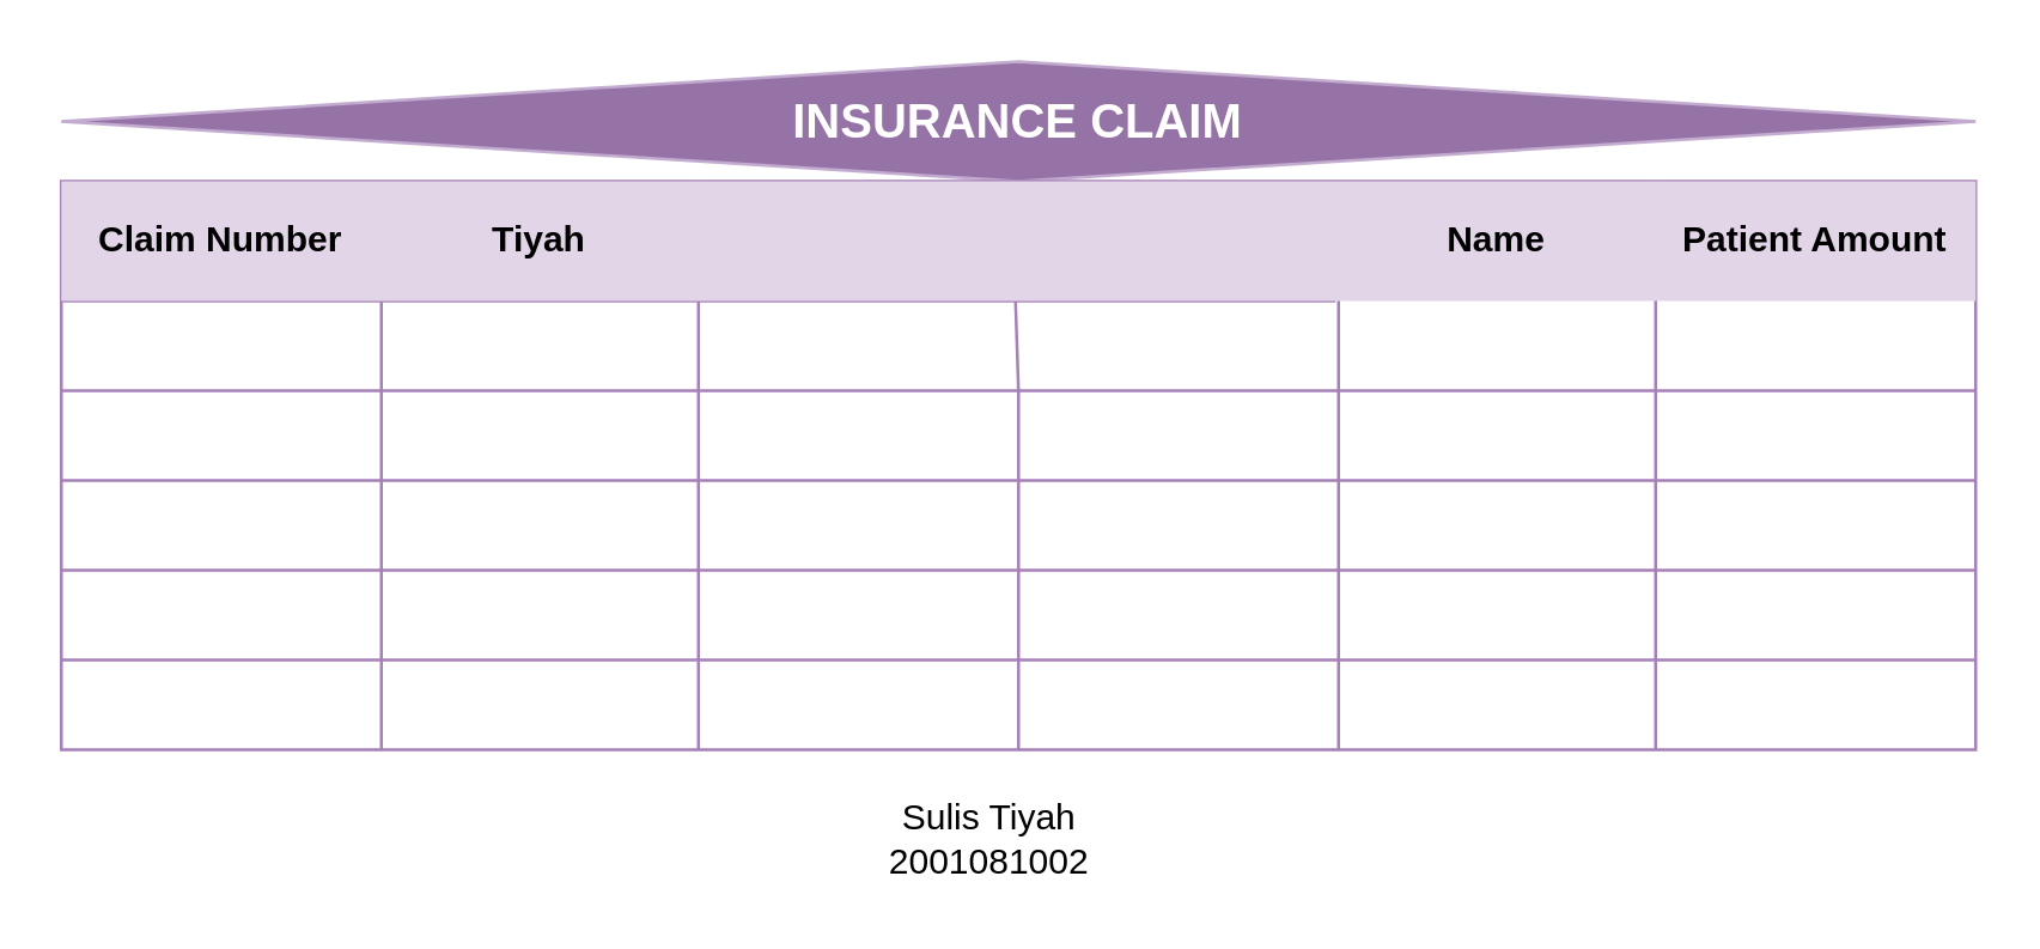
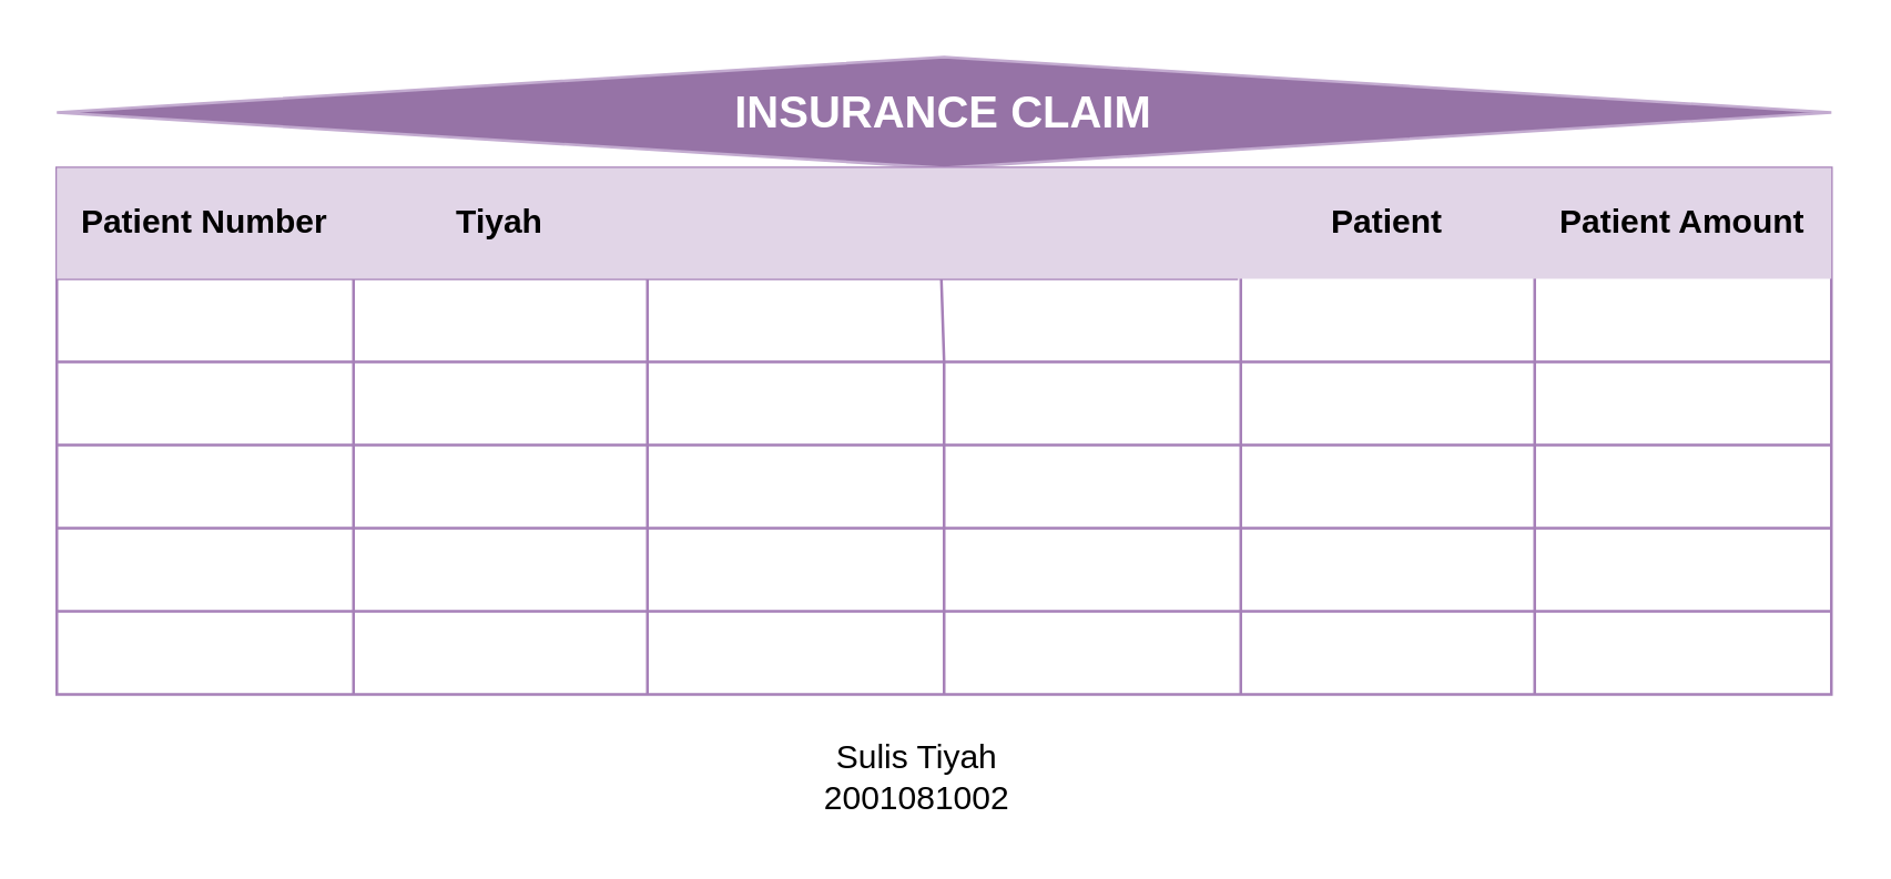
  <mxCell id="0" />
  <mxCell id="1" parent="0" />
  <mxCell id="2" value="&lt;b&gt;&lt;font style=&quot;font-size: 16px&quot; color=&quot;#ffffff&quot;&gt;INSURANCE CLAIM&lt;/font&gt;&lt;/b&gt;" style="rhombus;whiteSpace=wrap;html=1;shadow=0;sketch=0;strokeColor=#C3ABD0;strokeWidth=1;fillColor=#9673A6;gradientColor=none;" parent="1" vertex="1"><mxGeometry x="20" y="20" width="640" height="40" as="geometry" /></mxCell>
  <mxCell id="3" value="Sulis Tiyah&lt;br&gt;2001081002" style="text;html=1;resizable=0;autosize=1;align=center;verticalAlign=middle;points=[];fillColor=none;strokeColor=none;rounded=0;shadow=0;sketch=0;" parent="1" vertex="1"><mxGeometry x="290" y="265" width="80" height="30" as="geometry" /></mxCell>
  <mxCell id="4" value="" style="shape=table;html=1;whiteSpace=wrap;startSize=0;container=1;collapsible=0;childLayout=tableLayout;strokeColor=#A680B8;" vertex="1" parent="1"><mxGeometry x="20" y="60" width="640" height="190" as="geometry" /></mxCell>
  <mxCell id="5" value="" style="shape=partialRectangle;html=1;whiteSpace=wrap;collapsible=0;dropTarget=0;pointerEvents=0;fillColor=#e1d5e7;top=0;left=0;bottom=0;right=0;points=[[0,0.5],[1,0.5]];portConstraint=eastwest;strokeColor=#9673a6;" vertex="1" parent="4"><mxGeometry width="640" height="40" as="geometry" /></mxCell>
- <mxCell id="6" value="Claim Number" style="shape=partialRectangle;html=1;whiteSpace=wrap;connectable=0;overflow=hidden;fillColor=none;top=0;left=0;bottom=0;right=0;fontStyle=1" vertex="1" parent="5"><mxGeometry width="107" height="40" as="geometry" /></mxCell>
+ <mxCell id="6" value="Patient Number" style="shape=partialRectangle;html=1;whiteSpace=wrap;connectable=0;overflow=hidden;fillColor=none;top=0;left=0;bottom=0;right=0;fontStyle=1" vertex="1" parent="5"><mxGeometry width="107" height="40" as="geometry" /></mxCell>
  <mxCell id="7" value="Tiyah" style="shape=partialRectangle;html=1;whiteSpace=wrap;connectable=0;overflow=hidden;fillColor=none;top=0;left=0;bottom=0;right=0;fontStyle=1" vertex="1" parent="5"><mxGeometry x="107" width="106" height="40" as="geometry" /></mxCell>
- <mxCell id="8" value="Name" style="shape=partialRectangle;html=1;whiteSpace=wrap;connectable=0;overflow=hidden;fillColor=none;top=0;left=0;bottom=0;right=0;fontStyle=1" vertex="1" parent="5"><mxGeometry x="427" width="106" height="40" as="geometry" /></mxCell>
+ <mxCell id="8" value="Patient" style="shape=partialRectangle;html=1;whiteSpace=wrap;connectable=0;overflow=hidden;fillColor=none;top=0;left=0;bottom=0;right=0;fontStyle=1" vertex="1" parent="5"><mxGeometry x="427" width="106" height="40" as="geometry" /></mxCell>
  <mxCell id="9" value="Patient Amount" style="shape=partialRectangle;html=1;whiteSpace=wrap;connectable=0;overflow=hidden;fillColor=none;top=0;left=0;bottom=0;right=0;fontStyle=1" vertex="1" parent="5"><mxGeometry x="533" width="107" height="40" as="geometry" /></mxCell>
  <mxCell id="10" value="" style="shape=partialRectangle;html=1;whiteSpace=wrap;collapsible=0;dropTarget=0;pointerEvents=0;fillColor=none;top=0;left=0;bottom=0;right=0;points=[[0,0.5],[1,0.5]];portConstraint=eastwest;" vertex="1" parent="4"><mxGeometry y="40" width="640" height="30" as="geometry" /></mxCell>
  <mxCell id="11" value="" style="shape=partialRectangle;html=1;whiteSpace=wrap;connectable=0;overflow=hidden;fillColor=none;top=0;left=0;bottom=0;right=0;" vertex="1" parent="10"><mxGeometry width="107" height="30" as="geometry" /></mxCell>
  <mxCell id="12" value="" style="shape=partialRectangle;html=1;whiteSpace=wrap;connectable=0;overflow=hidden;fillColor=none;top=0;left=0;bottom=0;right=0;" vertex="1" parent="10"><mxGeometry x="107" width="106" height="30" as="geometry" /></mxCell>
  <mxCell id="13" value="" style="shape=partialRectangle;html=1;whiteSpace=wrap;connectable=0;overflow=hidden;fillColor=none;top=0;left=0;bottom=0;right=0;" vertex="1" parent="10"><mxGeometry x="213" width="107" height="30" as="geometry" /></mxCell>
  <mxCell id="14" value="" style="shape=partialRectangle;html=1;whiteSpace=wrap;connectable=0;overflow=hidden;fillColor=none;top=0;left=0;bottom=0;right=0;" vertex="1" parent="10"><mxGeometry x="320" width="107" height="30" as="geometry" /></mxCell>
  <mxCell id="15" value="" style="shape=partialRectangle;html=1;whiteSpace=wrap;connectable=0;overflow=hidden;fillColor=none;top=0;left=0;bottom=0;right=0;" vertex="1" parent="10"><mxGeometry x="427" width="106" height="30" as="geometry" /></mxCell>
  <mxCell id="16" value="" style="shape=partialRectangle;html=1;whiteSpace=wrap;connectable=0;overflow=hidden;fillColor=none;top=0;left=0;bottom=0;right=0;" vertex="1" parent="10"><mxGeometry x="533" width="107" height="30" as="geometry" /></mxCell>
  <mxCell id="17" value="" style="shape=partialRectangle;html=1;whiteSpace=wrap;collapsible=0;dropTarget=0;pointerEvents=0;fillColor=none;top=0;left=0;bottom=0;right=0;points=[[0,0.5],[1,0.5]];portConstraint=eastwest;" vertex="1" parent="4"><mxGeometry y="70" width="640" height="30" as="geometry" /></mxCell>
  <mxCell id="18" value="" style="shape=partialRectangle;html=1;whiteSpace=wrap;connectable=0;overflow=hidden;fillColor=none;top=0;left=0;bottom=0;right=0;" vertex="1" parent="17"><mxGeometry width="107" height="30" as="geometry" /></mxCell>
  <mxCell id="19" value="" style="shape=partialRectangle;html=1;whiteSpace=wrap;connectable=0;overflow=hidden;fillColor=none;top=0;left=0;bottom=0;right=0;" vertex="1" parent="17"><mxGeometry x="107" width="106" height="30" as="geometry" /></mxCell>
  <mxCell id="20" value="" style="shape=partialRectangle;html=1;whiteSpace=wrap;connectable=0;overflow=hidden;fillColor=none;top=0;left=0;bottom=0;right=0;" vertex="1" parent="17"><mxGeometry x="213" width="107" height="30" as="geometry" /></mxCell>
  <mxCell id="21" value="" style="shape=partialRectangle;html=1;whiteSpace=wrap;connectable=0;overflow=hidden;fillColor=none;top=0;left=0;bottom=0;right=0;" vertex="1" parent="17"><mxGeometry x="320" width="107" height="30" as="geometry" /></mxCell>
  <mxCell id="22" value="" style="shape=partialRectangle;html=1;whiteSpace=wrap;connectable=0;overflow=hidden;fillColor=none;top=0;left=0;bottom=0;right=0;" vertex="1" parent="17"><mxGeometry x="427" width="106" height="30" as="geometry" /></mxCell>
  <mxCell id="23" value="" style="shape=partialRectangle;html=1;whiteSpace=wrap;connectable=0;overflow=hidden;fillColor=none;top=0;left=0;bottom=0;right=0;" vertex="1" parent="17"><mxGeometry x="533" width="107" height="30" as="geometry" /></mxCell>
  <mxCell id="24" value="" style="shape=partialRectangle;html=1;whiteSpace=wrap;collapsible=0;dropTarget=0;pointerEvents=0;fillColor=none;top=0;left=0;bottom=0;right=0;points=[[0,0.5],[1,0.5]];portConstraint=eastwest;" vertex="1" parent="4"><mxGeometry y="100" width="640" height="30" as="geometry" /></mxCell>
  <mxCell id="25" value="" style="shape=partialRectangle;html=1;whiteSpace=wrap;connectable=0;overflow=hidden;fillColor=none;top=0;left=0;bottom=0;right=0;" vertex="1" parent="24"><mxGeometry width="107" height="30" as="geometry" /></mxCell>
  <mxCell id="26" value="" style="shape=partialRectangle;html=1;whiteSpace=wrap;connectable=0;overflow=hidden;fillColor=none;top=0;left=0;bottom=0;right=0;" vertex="1" parent="24"><mxGeometry x="107" width="106" height="30" as="geometry" /></mxCell>
  <mxCell id="27" value="" style="shape=partialRectangle;html=1;whiteSpace=wrap;connectable=0;overflow=hidden;fillColor=none;top=0;left=0;bottom=0;right=0;" vertex="1" parent="24"><mxGeometry x="213" width="107" height="30" as="geometry" /></mxCell>
  <mxCell id="28" value="" style="shape=partialRectangle;html=1;whiteSpace=wrap;connectable=0;overflow=hidden;fillColor=none;top=0;left=0;bottom=0;right=0;" vertex="1" parent="24"><mxGeometry x="320" width="107" height="30" as="geometry" /></mxCell>
  <mxCell id="29" value="" style="shape=partialRectangle;html=1;whiteSpace=wrap;connectable=0;overflow=hidden;fillColor=none;top=0;left=0;bottom=0;right=0;" vertex="1" parent="24"><mxGeometry x="427" width="106" height="30" as="geometry" /></mxCell>
  <mxCell id="30" value="" style="shape=partialRectangle;html=1;whiteSpace=wrap;connectable=0;overflow=hidden;fillColor=none;top=0;left=0;bottom=0;right=0;" vertex="1" parent="24"><mxGeometry x="533" width="107" height="30" as="geometry" /></mxCell>
  <mxCell id="31" value="" style="shape=partialRectangle;html=1;whiteSpace=wrap;collapsible=0;dropTarget=0;pointerEvents=0;fillColor=none;top=0;left=0;bottom=0;right=0;points=[[0,0.5],[1,0.5]];portConstraint=eastwest;" vertex="1" parent="4"><mxGeometry y="130" width="640" height="30" as="geometry" /></mxCell>
  <mxCell id="32" value="" style="shape=partialRectangle;html=1;whiteSpace=wrap;connectable=0;overflow=hidden;fillColor=none;top=0;left=0;bottom=0;right=0;" vertex="1" parent="31"><mxGeometry width="107" height="30" as="geometry" /></mxCell>
  <mxCell id="33" value="" style="shape=partialRectangle;html=1;whiteSpace=wrap;connectable=0;overflow=hidden;fillColor=none;top=0;left=0;bottom=0;right=0;" vertex="1" parent="31"><mxGeometry x="107" width="106" height="30" as="geometry" /></mxCell>
  <mxCell id="34" value="" style="shape=partialRectangle;html=1;whiteSpace=wrap;connectable=0;overflow=hidden;fillColor=none;top=0;left=0;bottom=0;right=0;" vertex="1" parent="31"><mxGeometry x="213" width="107" height="30" as="geometry" /></mxCell>
  <mxCell id="35" value="" style="shape=partialRectangle;html=1;whiteSpace=wrap;connectable=0;overflow=hidden;fillColor=none;top=0;left=0;bottom=0;right=0;" vertex="1" parent="31"><mxGeometry x="320" width="107" height="30" as="geometry" /></mxCell>
  <mxCell id="36" value="" style="shape=partialRectangle;html=1;whiteSpace=wrap;connectable=0;overflow=hidden;fillColor=none;top=0;left=0;bottom=0;right=0;" vertex="1" parent="31"><mxGeometry x="427" width="106" height="30" as="geometry" /></mxCell>
  <mxCell id="37" value="" style="shape=partialRectangle;html=1;whiteSpace=wrap;connectable=0;overflow=hidden;fillColor=none;top=0;left=0;bottom=0;right=0;" vertex="1" parent="31"><mxGeometry x="533" width="107" height="30" as="geometry" /></mxCell>
  <mxCell id="38" value="" style="shape=partialRectangle;html=1;whiteSpace=wrap;collapsible=0;dropTarget=0;pointerEvents=0;fillColor=none;top=0;left=0;bottom=0;right=0;points=[[0,0.5],[1,0.5]];portConstraint=eastwest;" vertex="1" parent="4"><mxGeometry y="160" width="640" height="30" as="geometry" /></mxCell>
  <mxCell id="39" value="" style="shape=partialRectangle;html=1;whiteSpace=wrap;connectable=0;overflow=hidden;fillColor=none;top=0;left=0;bottom=0;right=0;" vertex="1" parent="38"><mxGeometry width="107" height="30" as="geometry" /></mxCell>
  <mxCell id="40" value="" style="shape=partialRectangle;html=1;whiteSpace=wrap;connectable=0;overflow=hidden;fillColor=none;top=0;left=0;bottom=0;right=0;" vertex="1" parent="38"><mxGeometry x="107" width="106" height="30" as="geometry" /></mxCell>
  <mxCell id="41" value="" style="shape=partialRectangle;html=1;whiteSpace=wrap;connectable=0;overflow=hidden;fillColor=none;top=0;left=0;bottom=0;right=0;" vertex="1" parent="38"><mxGeometry x="213" width="107" height="30" as="geometry" /></mxCell>
  <mxCell id="42" value="" style="shape=partialRectangle;html=1;whiteSpace=wrap;connectable=0;overflow=hidden;fillColor=none;top=0;left=0;bottom=0;right=0;" vertex="1" parent="38"><mxGeometry x="320" width="107" height="30" as="geometry" /></mxCell>
  <mxCell id="43" value="" style="shape=partialRectangle;html=1;whiteSpace=wrap;connectable=0;overflow=hidden;fillColor=none;top=0;left=0;bottom=0;right=0;" vertex="1" parent="38"><mxGeometry x="427" width="106" height="30" as="geometry" /></mxCell>
  <mxCell id="44" value="" style="shape=partialRectangle;html=1;whiteSpace=wrap;connectable=0;overflow=hidden;fillColor=none;top=0;left=0;bottom=0;right=0;" vertex="1" parent="38"><mxGeometry x="533" width="107" height="30" as="geometry" /></mxCell>
